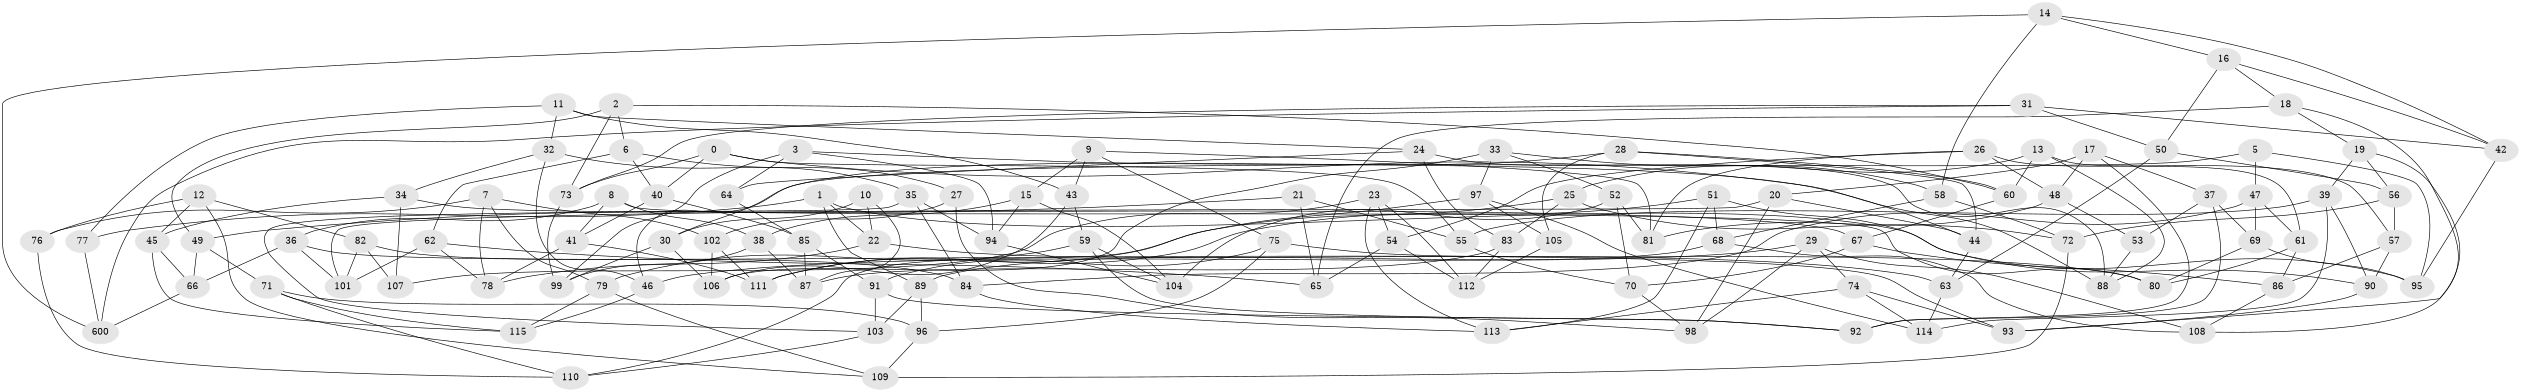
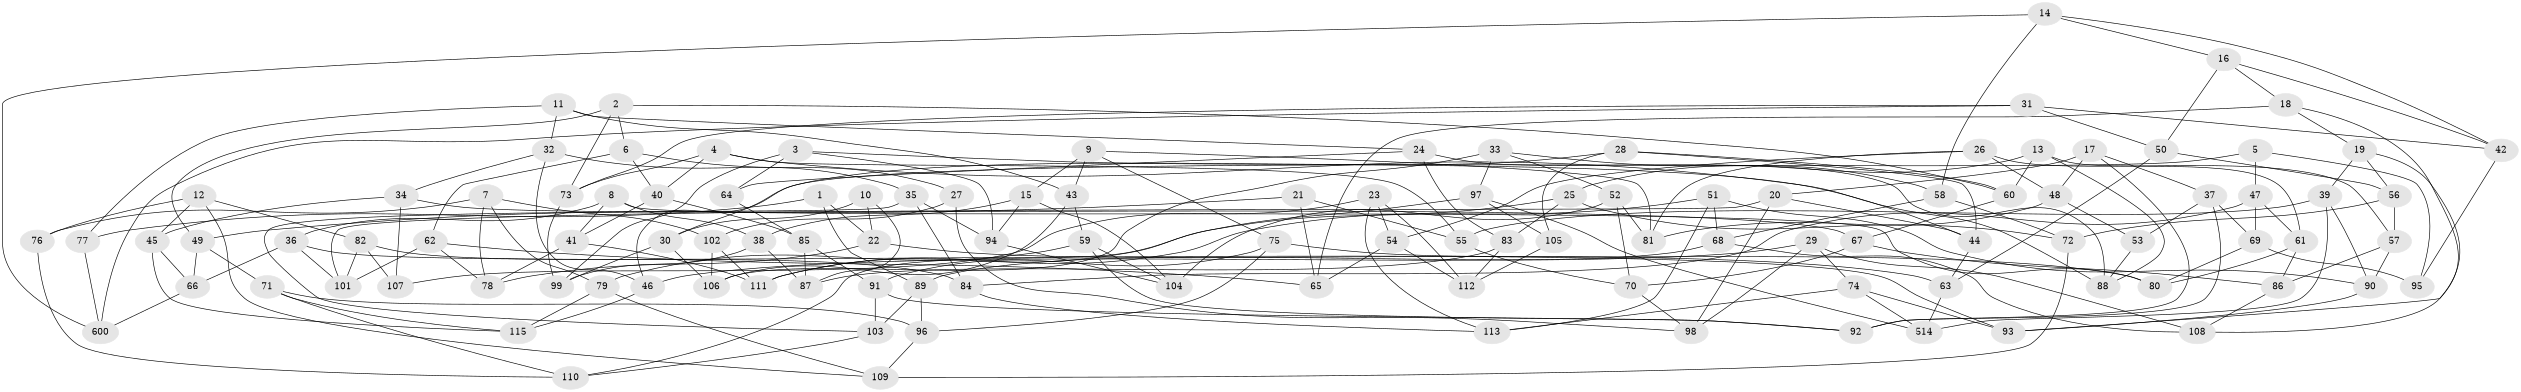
  graph {
    node [color=gray90 style=filled]
    1
    22
    77
    89
    95
    78
    63
    n8 [label=600]
    103
    96
    2
    6
    49
    60
    73
    40
    27
    62
    66
    71
    67
    99
    3
    44
    64
    94
    85
    104
-   4 [label=0]
+   4
    55
    88
    41
    70
    5
    46
    47
    102
    98
    115
    61
    84
    69
    65
    101
    7
    76
    79
    110
    109
    111
    106
    8
    36
    38
    80
    93
    87
    9
    15
    43
    75
    81
    59
    91
    10
    30
    21
    11
    24
    32
    83
    34
    35
    12
    45
    82
    107
    13
    25
    72
    86
    14
    16
    42
    58
    18
    50
    68
    19
    56
    17
    20
    37
    48
    92
    53
    39
    108
    90
-   114
+   114 [label=514]
    57
    23
    54
    112
    113
    26
    28
    105
    29
    74
    31
    33
    52
    97
    51
    1 -- 22
    1 -- 77
    1 -- 89
-   1 -- 95
    22 -- 78
    22 -- 63
    77 -- n8
    89 -- 103
    89 -- 96
    63 -- 114
    103 -- 110
    96 -- 109
    2 -- 6
    2 -- 49
    2 -- 60
    2 -- 73
    6 -- 40
    6 -- 27
    6 -- 62
    49 -- 66
    49 -- 71
    60 -- 67
    73 -- 99
    40 -- 85
    40 -- 41
    27 -- 102
    27 -- 98
    62 -- 78
    62 -- 65
    62 -- 101
    66 -- n8
    71 -- 96
    71 -- 115
    71 -- 110
    67 -- 70
    67 -- 86
    3 -- 99
    3 -- 44
    3 -- 64
    3 -- 94
    44 -- 63
    64 -- 85
    94 -- 104
    85 -- 87
    85 -- 91
    4 -- 73
    4 -- 40
    4 -- 55
    4 -- 88
    55 -- 70
    41 -- 78
    41 -- 111
    70 -- 98
    5 -- 95
    5 -- 46
    5 -- 47
    46 -- 115
    47 -- 61
    47 -- 84
    47 -- 69
    102 -- 111
    102 -- 106
    61 -- 80
    61 -- 86
    84 -- 113
    69 -- 95
    69 -- 80
    7 -- 78
    7 -- 102
    7 -- 76
    7 -- 79
    76 -- 110
    79 -- 115
    79 -- 109
    8 -- 41
    8 -- 36
    8 -- 38
    8 -- 80
    36 -- 66
    36 -- 101
    36 -- 93
    38 -- 99
    38 -- 87
    9 -- 15
    9 -- 43
    9 -- 75
    9 -- 81
    15 -- 94
    15 -- 104
    15 -- 38
    43 -- 106
    43 -- 59
    75 -- 96
    75 -- 80
    75 -- 91
    59 -- 104
    59 -- 79
    59 -- 92
    91 -- 103
    91 -- 92
    10 -- 22
    10 -- 87
    10 -- 30
    30 -- 99
    30 -- 106
    21 -- 49
    21 -- 55
    21 -- 65
    11 -- 77
    11 -- 43
    11 -- 24
    11 -- 32
    24 -- 64
    24 -- 88
    24 -- 83
    32 -- 46
    32 -- 34
    32 -- 35
    83 -- 87
    83 -- 112
    34 -- 67
    34 -- 45
    34 -- 107
    35 -- 103
    35 -- 94
    35 -- 84
    12 -- 76
    12 -- 109
    12 -- 45
    12 -- 82
    45 -- 66
    45 -- 115
    82 -- 84
    82 -- 101
    82 -- 107
    13 -- 60
    13 -- 88
    13 -- 61
    13 -- 25
    25 -- 111
    25 -- 83
    25 -- 72
    72 -- 109
    86 -- 108
    14 -- n8
    14 -- 16
    14 -- 42
    14 -- 58
    16 -- 42
    16 -- 18
    16 -- 50
    42 -- 95
    58 -- 72
    58 -- 68
    18 -- 65
    18 -- 93
    18 -- 19
    50 -- 63
    50 -- 56
    68 -- 89
    68 -- 108
    19 -- 56
    19 -- 39
    19 -- 108
    56 -- 72
    56 -- 57
    17 -- 20
    17 -- 37
    17 -- 48
    17 -- 92
    20 -- 44
    20 -- 98
    20 -- 101
    37 -- 69
    37 -- 92
    37 -- 53
    48 -- 81
    48 -- 53
    53 -- 88
    39 -- 55
    39 -- 90
    39 -- 114
    90 -- 93
    57 -- 86
    57 -- 90
    23 -- 107
    23 -- 54
    23 -- 112
    23 -- 113
    54 -- 65
    54 -- 112
    26 -- 81
    26 -- 48
    26 -- 57
    26 -- 54
    28 -- 60
    28 -- 44
    28 -- 30
    28 -- 105
    105 -- 112
    29 -- 46
    29 -- 98
    29 -- 108
    29 -- 74
    74 -- 93
    74 -- 114
    74 -- 113
    31 -- n8
    31 -- 73
    31 -- 42
    31 -- 50
    33 -- 106
    33 -- 58
    33 -- 52
    33 -- 97
    52 -- 104
    52 -- 70
    52 -- 81
    97 -- 110
    97 -- 114
    97 -- 105
    51 -- 111
    51 -- 68
    51 -- 90
    51 -- 113
  }
